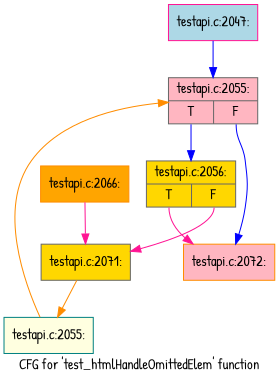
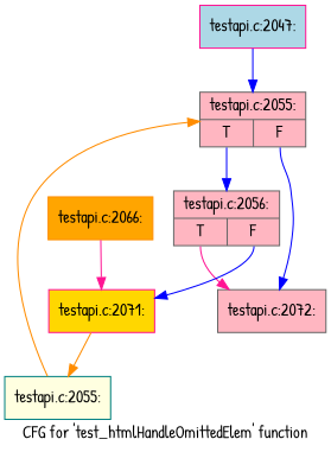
  digraph {
    fontname="Patrick Hand"
    label="CFG for 'test_htmlHandleOmittedElem' function"
    node [color=deeppink fillcolor=lightpink fontname="Patrick Hand" shape=record style=filled]
    edge [color=blue fontname="Patrick Hand"]
    n1 [fillcolor=lightblue label="{testapi.c:2047:}"]
    n2 [color=gray40 label="{testapi.c:2055:|{<s0>T|<s1>F}}"]
-   n3 [color=gray40 fillcolor=gold label="{testapi.c:2056:|{<s0>T|<s1>F}}"]
-   n4 [color=darkorange label="{testapi.c:2072:}"]
-   n5 [color=gray40 fillcolor=gold label="{testapi.c:2071:}"]
+   n3 [color=gray40 label="{testapi.c:2056:|{<s0>T|<s1>F}}"]
+   n4 [color=gray40 label="{testapi.c:2072:}"]
+   n5 [fillcolor=gold label="{testapi.c:2071:}"]
    n6 [color=darkorange fillcolor=orange label="{testapi.c:2066:}"]
    n7 [color=teal fillcolor=lightyellow label="{testapi.c:2055:}"]
    n1 -> n2
    n2 -> n3 [tailport=s0]
    n2 -> n4 [tailport=s1]
    n3 -> n4 [color=deeppink tailport=s0]
-   n3 -> n5 [color=deeppink tailport=s1]
+   n3 -> n5 [tailport=s1]
    n5 -> n7 [color=darkorange]
    n6 -> n5 [color=deeppink]
    n7 -> n2 [color=darkorange]
  }
